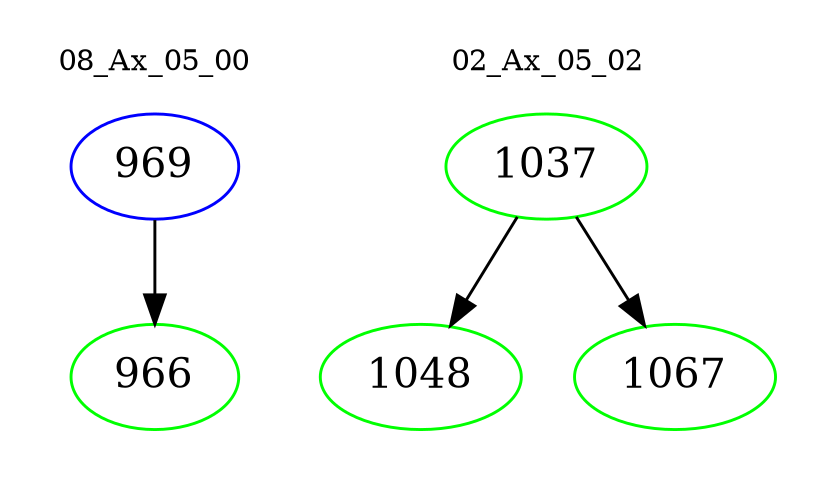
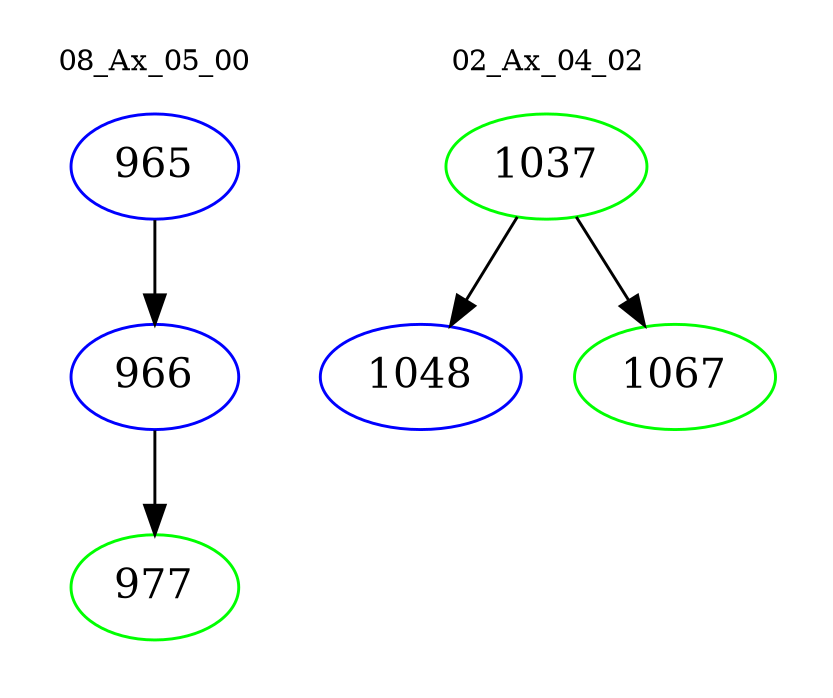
  digraph {
    node [color=blue]
    edge [color=black]
-   n1 [label=969]
-   n2 [color=green label=966]
-   n4 [color=green label=1048]
+   n1 [label=965]
+   n2 [label=966]
+   n3 [color=green label=977]
+   n4 [label=1048]
    n5 [color=green label=1037]
    n6 [color=green label=1067]
    subgraph cluster_1 {
      color=white
      fontsize=10
      label="08_Ax_05_00"
      n1
      n2
+     n3
    }
    subgraph cluster_2 {
      color=white
      fontsize=10
-     label="02_Ax_05_02"
+     label="02_Ax_04_02"
      n4
      n5
      n6
    }
    n1 -> n2
+   n2 -> n3
    n5 -> n4
    n5 -> n6
  }
